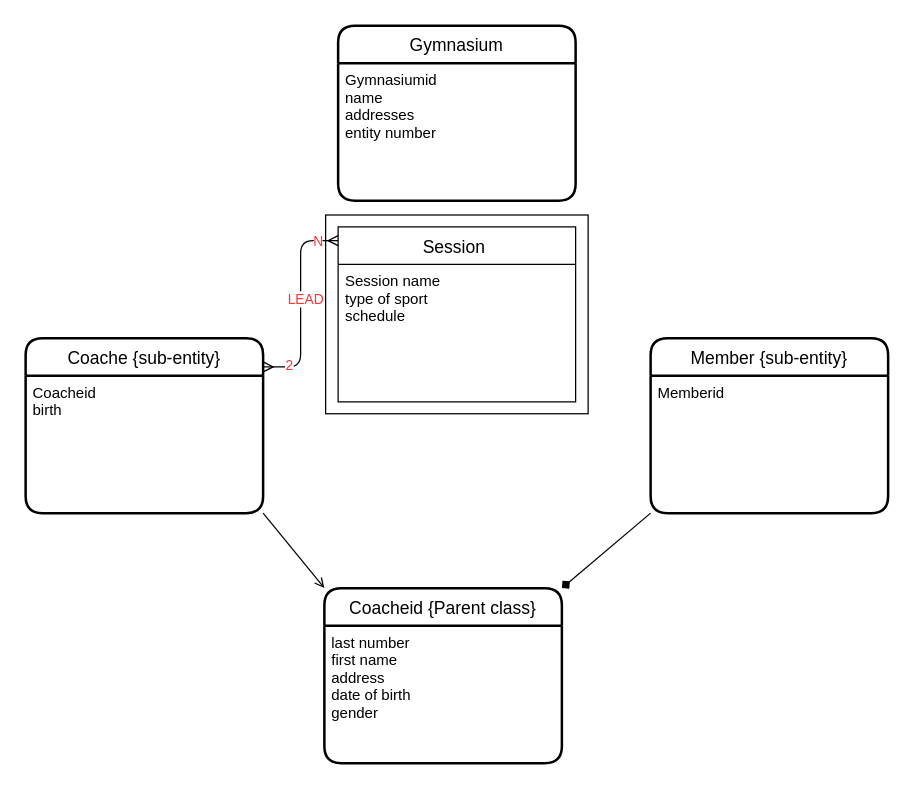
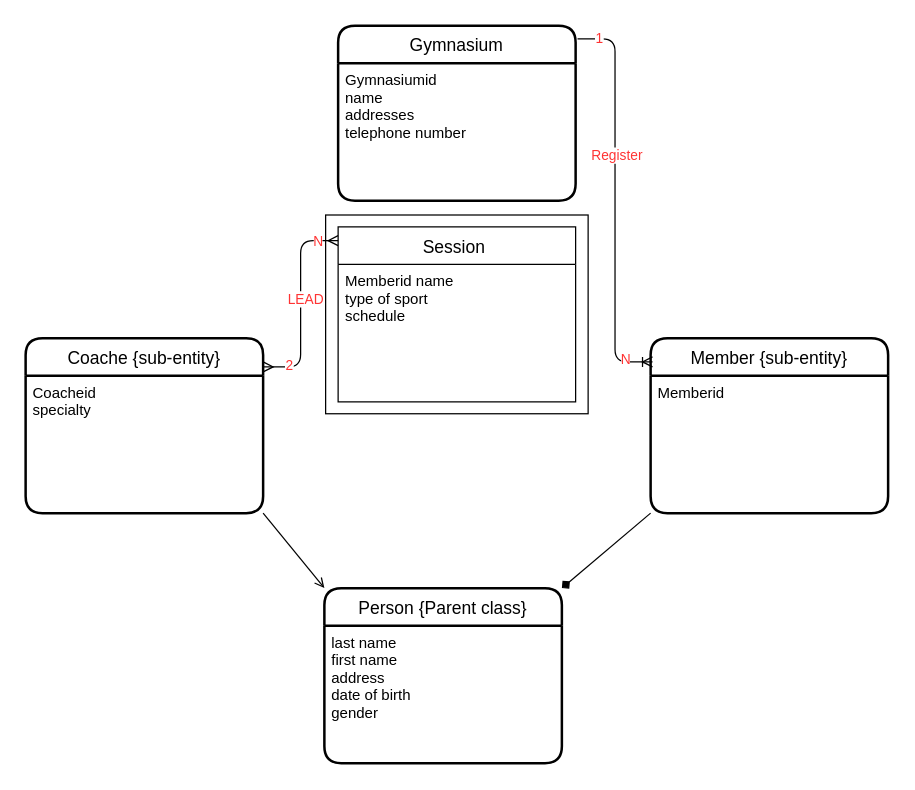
  <mxCell id="0" />
  <mxCell id="1" parent="0" />
  <mxCell id="2" value="Member {sub-entity}" style="swimlane;childLayout=stackLayout;horizontal=1;startSize=30;horizontalStack=0;rounded=1;fontSize=14;fontStyle=0;strokeWidth=2;resizeParent=0;resizeLast=1;shadow=0;dashed=0;align=center;" vertex="1" parent="1"><mxGeometry x="520" y="270" width="190" height="140" as="geometry"><mxRectangle x="160" y="60" width="80" height="30" as="alternateBounds" /></mxGeometry></mxCell>
  <mxCell id="3" value="Memberid&#10;&#10;" style="align=left;strokeColor=none;fillColor=none;spacingLeft=4;fontSize=12;verticalAlign=top;resizable=0;rotatable=0;part=1;" vertex="1" parent="2"><mxGeometry y="30" width="190" height="110" as="geometry" /></mxCell>
  <mxCell id="4" value="Gymnasium" style="swimlane;childLayout=stackLayout;horizontal=1;startSize=30;horizontalStack=0;rounded=1;fontSize=14;fontStyle=0;strokeWidth=2;resizeParent=0;resizeLast=1;shadow=0;dashed=0;align=center;" vertex="1" parent="1"><mxGeometry x="270" y="20" width="190" height="140" as="geometry" /></mxCell>
- <mxCell id="5" value="Gymnasiumid&#10;name&#10;addresses&#10;entity number" style="align=left;strokeColor=none;fillColor=none;spacingLeft=4;fontSize=12;verticalAlign=top;resizable=0;rotatable=0;part=1;" vertex="1" parent="4"><mxGeometry y="30" width="190" height="110" as="geometry" /></mxCell>
+ <mxCell id="5" value="Gymnasiumid&#10;name&#10;addresses&#10;telephone number" style="align=left;strokeColor=none;fillColor=none;spacingLeft=4;fontSize=12;verticalAlign=top;resizable=0;rotatable=0;part=1;" vertex="1" parent="4"><mxGeometry y="30" width="190" height="110" as="geometry" /></mxCell>
  <mxCell id="6" value="Session " style="swimlane;childLayout=stackLayout;horizontal=1;startSize=30;horizontalStack=0;rounded=0;fontSize=14;fontStyle=0;strokeWidth=1;resizeParent=0;resizeLast=1;shadow=0;align=center;swimlaneFillColor=default;perimeterSpacing=0;sketch=0;glass=0;swimlaneLine=1;" vertex="1" parent="1"><mxGeometry x="270" y="181" width="190" height="140" as="geometry" /></mxCell>
- <mxCell id="7" value="Session name&#10;type of sport&#10;schedule &#10;" style="align=left;strokeColor=none;fillColor=none;spacingLeft=4;fontSize=12;verticalAlign=top;resizable=0;rotatable=0;part=1;" vertex="1" parent="6"><mxGeometry y="30" width="190" height="110" as="geometry" /></mxCell>
+ <mxCell id="7" value="Memberid name&#10;type of sport&#10;schedule &#10;" style="align=left;strokeColor=none;fillColor=none;spacingLeft=4;fontSize=12;verticalAlign=top;resizable=0;rotatable=0;part=1;" vertex="1" parent="6"><mxGeometry y="30" width="190" height="110" as="geometry" /></mxCell>
  <mxCell id="8" value="Coache {sub-entity}" style="swimlane;childLayout=stackLayout;horizontal=1;startSize=30;horizontalStack=0;rounded=1;fontSize=14;fontStyle=0;strokeWidth=2;resizeParent=0;resizeLast=1;shadow=0;dashed=0;align=center;" vertex="1" parent="1"><mxGeometry x="20" y="270" width="190" height="140" as="geometry" /></mxCell>
- <mxCell id="9" value="Coacheid&#10;birth" style="align=left;strokeColor=none;fillColor=none;spacingLeft=4;fontSize=12;verticalAlign=top;resizable=0;rotatable=0;part=1;" vertex="1" parent="8"><mxGeometry y="30" width="190" height="110" as="geometry" /></mxCell>
- <mxCell id="10" value="Coacheid {Parent class}" style="swimlane;childLayout=stackLayout;horizontal=1;startSize=30;horizontalStack=0;rounded=1;fontSize=14;fontStyle=0;strokeWidth=2;resizeParent=0;resizeLast=1;shadow=0;dashed=0;align=center;" vertex="1" parent="1"><mxGeometry x="259" y="470" width="190" height="140" as="geometry" /></mxCell>
- <mxCell id="11" value="last number&#10;first name&#10;address&#10;date of birth&#10;gender&#10;" style="align=left;strokeColor=none;fillColor=none;spacingLeft=4;fontSize=12;verticalAlign=top;resizable=0;rotatable=0;part=1;" vertex="1" parent="10"><mxGeometry y="30" width="190" height="110" as="geometry" /></mxCell>
+ <mxCell id="9" value="Coacheid&#10;specialty" style="align=left;strokeColor=none;fillColor=none;spacingLeft=4;fontSize=12;verticalAlign=top;resizable=0;rotatable=0;part=1;" vertex="1" parent="8"><mxGeometry y="30" width="190" height="110" as="geometry" /></mxCell>
+ <mxCell id="10" value="Person {Parent class}" style="swimlane;childLayout=stackLayout;horizontal=1;startSize=30;horizontalStack=0;rounded=1;fontSize=14;fontStyle=0;strokeWidth=2;resizeParent=0;resizeLast=1;shadow=0;dashed=0;align=center;" vertex="1" parent="1"><mxGeometry x="259" y="470" width="190" height="140" as="geometry" /></mxCell>
+ <mxCell id="11" value="last name&#10;first name&#10;address&#10;date of birth&#10;gender&#10;" style="align=left;strokeColor=none;fillColor=none;spacingLeft=4;fontSize=12;verticalAlign=top;resizable=0;rotatable=0;part=1;" vertex="1" parent="10"><mxGeometry y="30" width="190" height="110" as="geometry" /></mxCell>
  <mxCell id="12" value="" style="endArrow=open;html=1;exitX=1;exitY=1;exitDx=0;exitDy=0;entryX=0;entryY=0;entryDx=0;entryDy=0;" edge="1" parent="1" source="9" target="10"><mxGeometry width="50" height="50" relative="1" as="geometry"><mxPoint x="350" y="440" as="sourcePoint" /><mxPoint x="310" y="460" as="targetPoint" /></mxGeometry></mxCell>
  <mxCell id="13" value="" style="endArrow=diamond;html=1;exitX=0;exitY=1;exitDx=0;exitDy=0;entryX=1;entryY=0;entryDx=0;entryDy=0;" edge="1" parent="1" source="3" target="10"><mxGeometry width="50" height="50" relative="1" as="geometry"><mxPoint x="350" y="440" as="sourcePoint" /><mxPoint x="400" y="390" as="targetPoint" /></mxGeometry></mxCell>
+ <mxCell id="14" value="" style="edgeStyle=entityRelationEdgeStyle;fontSize=12;html=1;endArrow=ERoneToMany;entryX=0.008;entryY=0.136;entryDx=0;entryDy=0;exitX=1.008;exitY=0.076;exitDx=0;exitDy=0;exitPerimeter=0;entryPerimeter=0;" edge="1" parent="1" source="4" target="2"><mxGeometry width="100" height="100" relative="1" as="geometry"><mxPoint x="461" y="312" as="sourcePoint" /><mxPoint x="520" y="383" as="targetPoint" /></mxGeometry></mxCell>
+ <mxCell id="15" value="Register" style="edgeLabel;html=1;align=center;verticalAlign=middle;resizable=0;points=[];fontColor=#FF3333;" vertex="1" connectable="0" parent="14"><mxGeometry x="-0.227" y="1" relative="1" as="geometry"><mxPoint as="offset" /></mxGeometry></mxCell>
+ <mxCell id="16" value="1" style="edgeLabel;html=1;align=center;verticalAlign=middle;resizable=0;points=[];fontColor=#FF3333;" vertex="1" connectable="0" parent="14"><mxGeometry x="-0.895" y="1" relative="1" as="geometry"><mxPoint as="offset" /></mxGeometry></mxCell>
+ <mxCell id="17" value="N" style="edgeLabel;html=1;align=center;verticalAlign=middle;resizable=0;points=[];fontColor=#FF3333;" vertex="1" connectable="0" parent="14"><mxGeometry x="0.861" y="3" relative="1" as="geometry"><mxPoint as="offset" /></mxGeometry></mxCell>
  <mxCell id="18" value="" style="edgeStyle=entityRelationEdgeStyle;fontSize=12;html=1;endArrow=ERmany;startArrow=ERmany;fontColor=#FF3333;" edge="1" parent="1"><mxGeometry width="100" height="100" relative="1" as="geometry"><mxPoint x="210" y="293" as="sourcePoint" /><mxPoint x="270" y="192" as="targetPoint" /></mxGeometry></mxCell>
  <mxCell id="19" value="LEAD" style="edgeLabel;html=1;align=center;verticalAlign=middle;resizable=0;points=[];fontColor=#FF3333;" vertex="1" connectable="0" parent="18"><mxGeometry x="0.058" y="-3" relative="1" as="geometry"><mxPoint as="offset" /></mxGeometry></mxCell>
  <mxCell id="20" value="2" style="edgeLabel;html=1;align=center;verticalAlign=middle;resizable=0;points=[];fontColor=#FF3333;" vertex="1" connectable="0" parent="18"><mxGeometry x="-0.77" y="2" relative="1" as="geometry"><mxPoint x="1" as="offset" /></mxGeometry></mxCell>
  <mxCell id="21" value="N" style="edgeLabel;html=1;align=center;verticalAlign=middle;resizable=0;points=[];fontColor=#FF3333;" vertex="1" connectable="0" parent="18"><mxGeometry x="0.795" relative="1" as="geometry"><mxPoint as="offset" /></mxGeometry></mxCell>
  <mxCell id="22" value="" style="rounded=0;whiteSpace=wrap;html=1;shadow=0;glass=0;sketch=0;fontColor=#FF3333;strokeWidth=1;fillColor=none;" vertex="1" parent="1"><mxGeometry x="260" y="171.5" width="210" height="159" as="geometry" /></mxCell>
